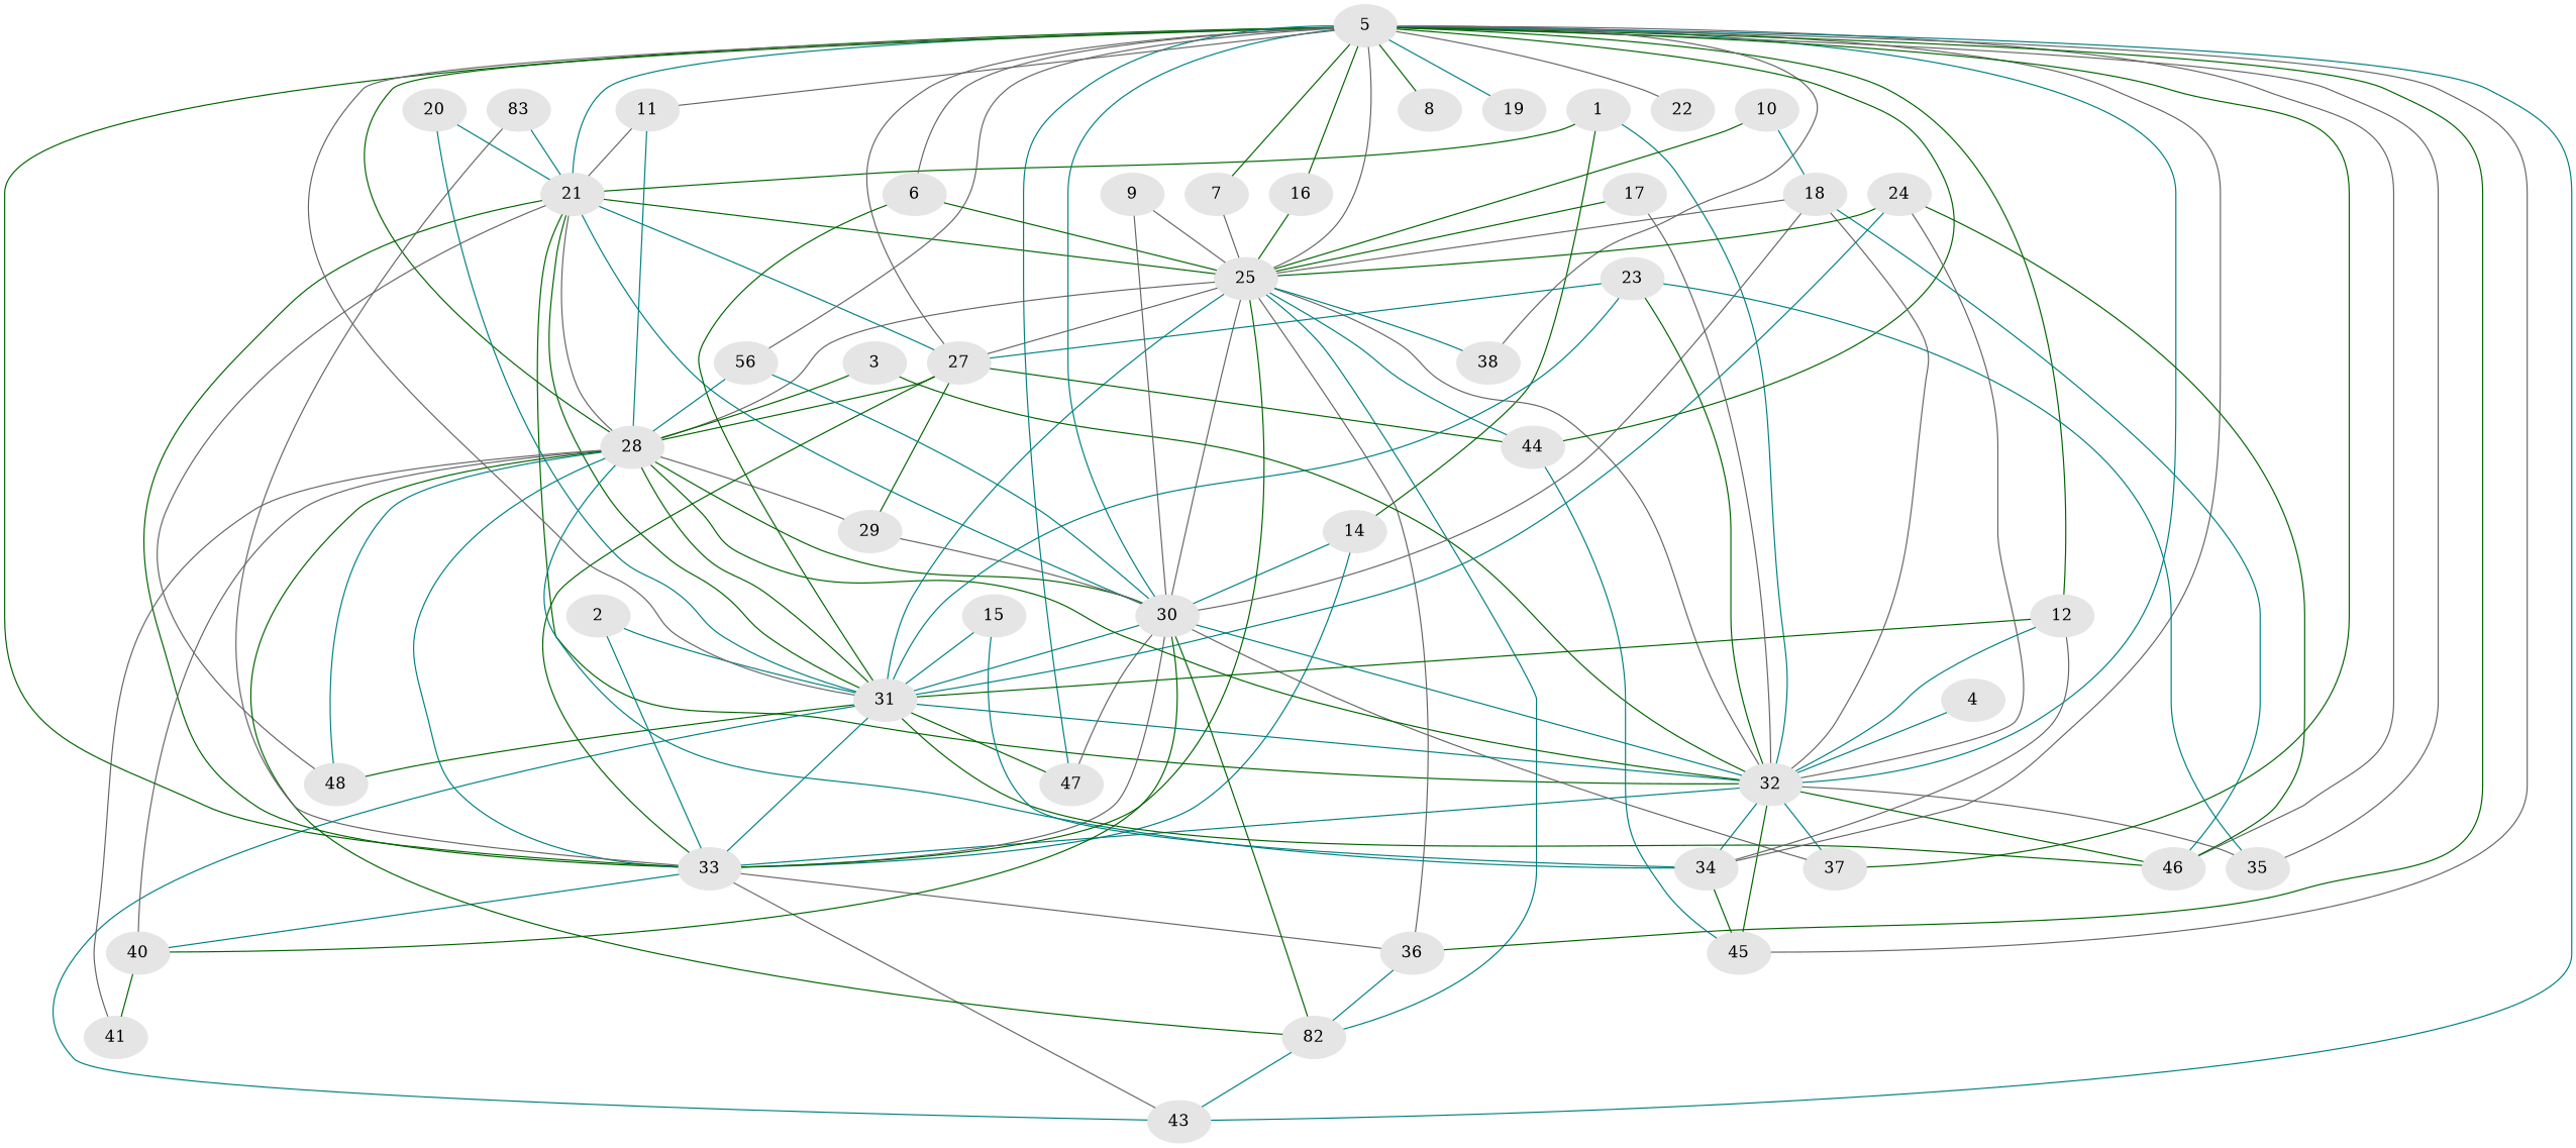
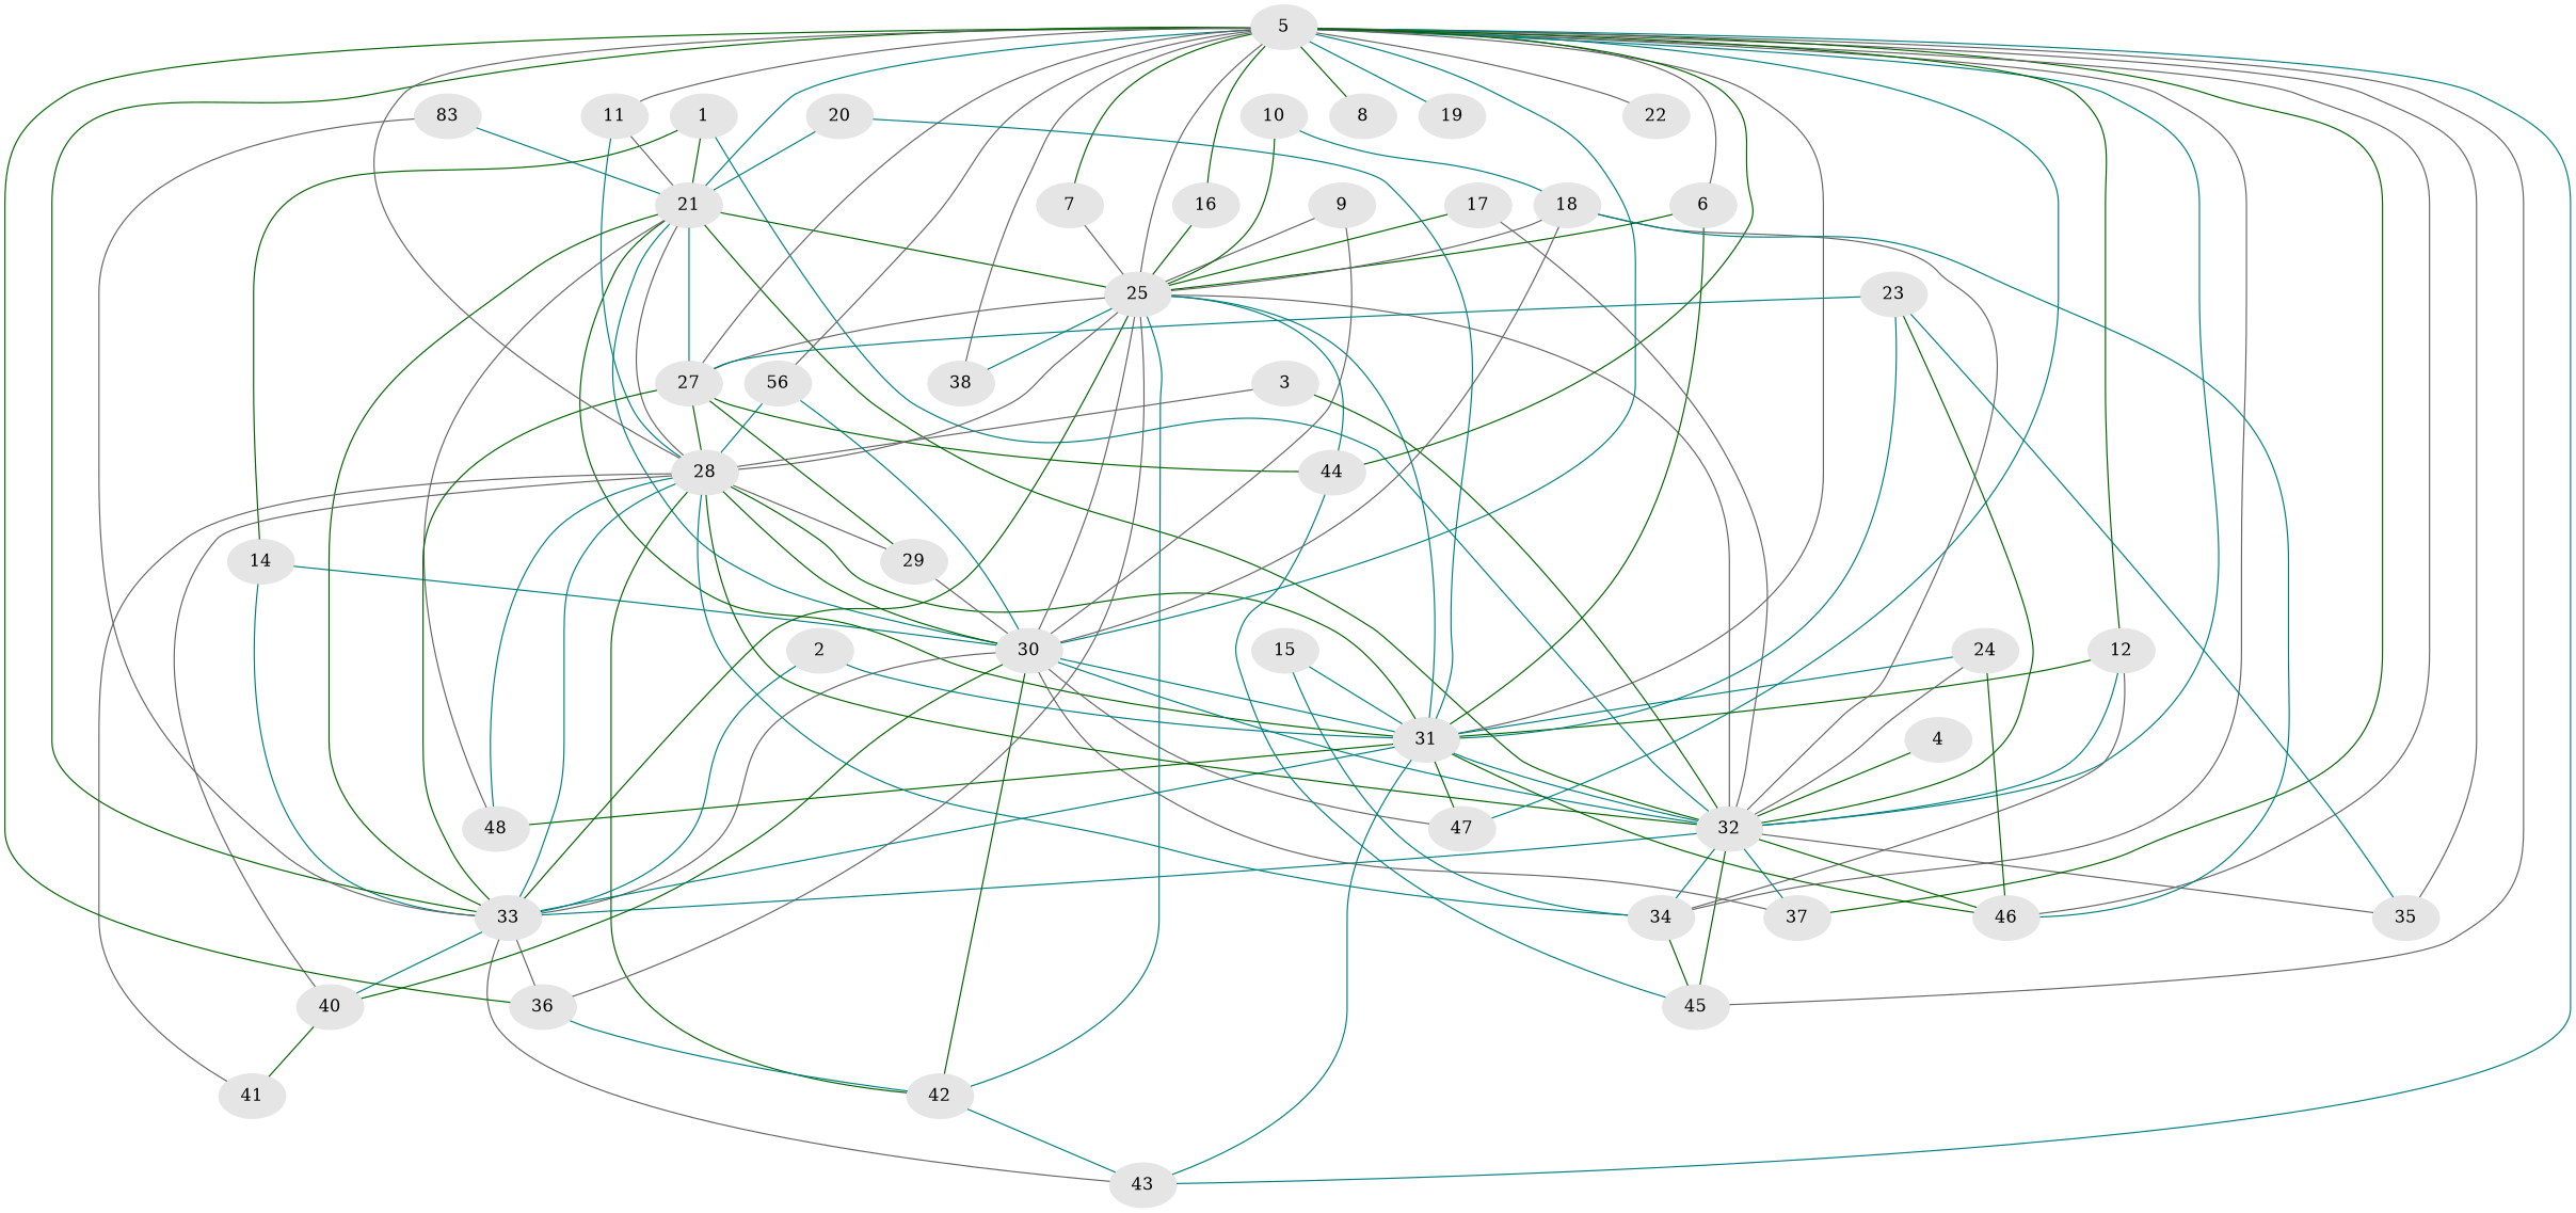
  graph {
    node [color=gray90 style=filled]
    edge [color=teal weight=1.0]
    1
    14
    21
    32
    33
    30
    31
    28
    25
    27
    48
    34
    35
    37
    45
    46
    2
    43
    47
    36
    40
    3
-   42 [label=82]
+   42
    29
    41
    4
    5
    6
    7
    8
    11
    12
    16
    19
    22
    n36 [label=56]
    38
    44
    9
    10
    18
    n42 [label=83]
    15
    17
    20
    23
    24
    1 -- 14 [color=darkgreen]
    1 -- 21 [color=darkgreen]
    1 -- 32 [weight=2.0]
    14 -- 33
    14 -- 30
    21 -- 32 [color=darkgreen]
    21 -- 33 [color=darkgreen]
    21 -- 30
    21 -- 31 [color=darkgreen weight=2.0]
    21 -- 28 [color=gray40]
    21 -- 25 [color=darkgreen weight=3.0]
    21 -- 27
    21 -- 48 [color=gray40]
    32 -- 33 [weight=2.0]
    32 -- 34
    32 -- 35 [color=gray40]
    32 -- 37
    32 -- 45 [color=darkgreen]
    32 -- 46 [color=darkgreen]
    33 -- 43 [color=gray40]
    33 -- 36 [color=gray40]
    33 -- 40
    30 -- 32
    30 -- 33 [color=gray40]
    30 -- 31 [weight=2.0]
    30 -- 37 [color=gray40]
    30 -- 47 [color=gray40]
    30 -- 40 [color=darkgreen]
    30 -- 42 [color=darkgreen]
    31 -- 32
    31 -- 33
    31 -- 48 [color=darkgreen]
    31 -- 46 [color=darkgreen]
    31 -- 43
    31 -- 47 [color=darkgreen]
    28 -- 32 [color=darkgreen weight=2.0]
    28 -- 33
    28 -- 30 [color=darkgreen weight=3.0]
    28 -- 31 [color=darkgreen]
    28 -- 48
    28 -- 34
    28 -- 40 [color=gray40]
    28 -- 42 [color=darkgreen]
    28 -- 29 [color=gray40]
    28 -- 41 [color=gray40]
    25 -- 32 [color=gray40 weight=2.0]
    25 -- 33 [color=darkgreen weight=2.0]
    25 -- 30 [color=gray40 weight=2.0]
    25 -- 31 [weight=3.0]
    25 -- 28 [color=gray40 weight=3.0]
    25 -- 27 [color=gray40]
    25 -- 36 [color=gray40]
    25 -- 42
    25 -- 38
    25 -- 44
    27 -- 33 [color=darkgreen]
    27 -- 28 [color=darkgreen]
    27 -- 29 [color=darkgreen]
    27 -- 44 [color=darkgreen]
    34 -- 45 [color=darkgreen]
    2 -- 33
    2 -- 31
    36 -- 42
    40 -- 41 [color=darkgreen]
    3 -- 32 [color=darkgreen]
-   3 -- 28 [color=darkgreen]
+   3 -- 28 [color=gray40]
    42 -- 43
    29 -- 30 [color=gray40]
-   4 -- 32
+   4 -- 32 [color=darkgreen]
    5 -- 21 [weight=2.0]
    5 -- 32 [weight=2.0]
    5 -- 33 [color=darkgreen weight=3.0]
    5 -- 30 [weight=2.0]
    5 -- 31 [color=gray40 weight=2.0]
-   5 -- 28 [color=darkgreen weight=2.0]
+   5 -- 28 [color=gray40 weight=2.0]
    5 -- 25 [color=gray40 weight=5.0]
    5 -- 27 [color=gray40]
    5 -- 34 [color=gray40]
    5 -- 35 [color=gray40]
    5 -- 37 [color=darkgreen]
    5 -- 45 [color=gray40]
    5 -- 46 [color=gray40]
    5 -- 43
    5 -- 47
    5 -- 36 [color=darkgreen]
    5 -- 6 [color=gray40]
    5 -- 7 [color=darkgreen]
    5 -- 8 [color=darkgreen]
    5 -- 11 [color=gray40]
    5 -- 12 [color=darkgreen]
    5 -- 16 [color=darkgreen]
    5 -- 19
    5 -- 22 [color=gray40]
    5 -- n36 [color=gray40]
    5 -- 38 [color=gray40]
    5 -- 44 [color=darkgreen]
    6 -- 31 [color=darkgreen]
    6 -- 25 [color=darkgreen]
    7 -- 25 [color=gray40]
    11 -- 21 [color=gray40]
    11 -- 28
    12 -- 32
    12 -- 31 [color=darkgreen]
    12 -- 34 [color=gray40]
    16 -- 25 [color=darkgreen]
    n36 -- 30
    n36 -- 28
    44 -- 45
    9 -- 30 [color=gray40]
    9 -- 25 [color=gray40]
    10 -- 25 [color=darkgreen]
    10 -- 18
    18 -- 32 [color=gray40]
    18 -- 30 [color=gray40]
    18 -- 25 [color=gray40]
    18 -- 46
    n42 -- 21
    n42 -- 33 [color=gray40]
    15 -- 31
    15 -- 34
    17 -- 32 [color=gray40]
    17 -- 25 [color=darkgreen]
    20 -- 21
    20 -- 31
    23 -- 32 [color=darkgreen]
    23 -- 31
    23 -- 27
    23 -- 35
    24 -- 32 [color=gray40]
    24 -- 31 [weight=2.0]
-   24 -- 25 [color=darkgreen]
    24 -- 46 [color=darkgreen]
  }
